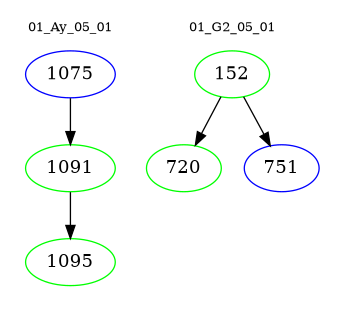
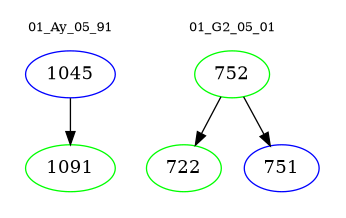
  digraph {
    node [color=green]
    edge [color=black]
    n1 [label=1091]
-   n2 [color=blue label=1075]
-   n3 [label=1095]
-   n4 [label=152]
-   n5 [label=720]
+   n2 [color=blue label=1045]
+   n4 [label=752]
+   n5 [label=722]
    n6 [color=blue label=751]
    subgraph cluster_1 {
      color=white
      fontsize=10
-     label="01_Ay_05_01"
+     label="01_Ay_05_91"
      n1
      n2
-     n3
    }
    subgraph cluster_2 {
      color=white
      fontsize=10
      label="01_G2_05_01"
      n4
      n5
      n6
    }
-   n1 -> n3
    n2 -> n1
    n4 -> n5
    n4 -> n6
  }
